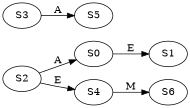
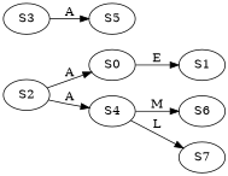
  strict digraph {
    rankdir=LR
    S0
    S1
    S2
    S4
    S3
    S5
    S6
+   S7
    S0 -> S1 [label=E]
    S2 -> S0 [label=A]
-   S2 -> S4 [label=E]
+   S2 -> S4 [label=A]
    S4 -> S6 [label=M]
+   S4 -> S7 [label=L]
    S3 -> S5 [label=A]
  }
